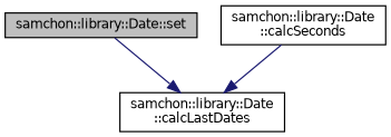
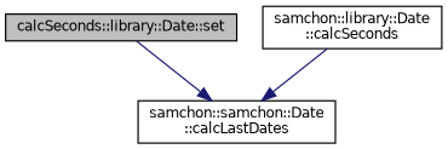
  digraph {
    fontname="DejaVu Sans"
    rankdir=TB
    node [color=black fillcolor=white fontname="DejaVu Sans" fontsize=10 shape=record style=filled]
    edge [color=midnightblue fontname="DejaVu Sans" fontsize=10 labelfontname=Helvetica labelfontsize=10 style=solid]
-   n1 [fillcolor=grey75 fontcolor=black height=0.2 label="samchon::library::Date::set" width=0.4]
-   n2 [height=0.2 label="samchon::library::Date\l::calcLastDates" width=0.4]
+   n1 [fillcolor=grey75 fontcolor=black height=0.2 label="calcSeconds::library::Date::set" width=0.4]
+   n2 [height=0.2 label="samchon::samchon::Date\l::calcLastDates" width=0.4]
    n3 [height=0.2 label="samchon::library::Date\l::calcSeconds" width=0.4]
    n1 -> n2
    n3 -> n2
  }
